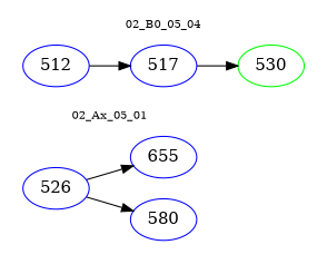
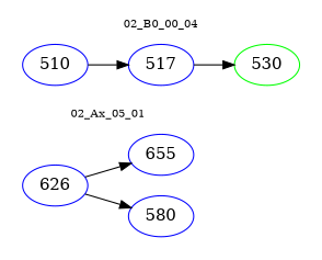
  digraph {
    rankdir=LR
    node [color=blue]
    edge [color=black]
-   n1 [label=526]
+   n1 [label=626]
    n2 [label=580]
    n3 [label=655]
    n4 [label=517]
-   n5 [label=512]
+   n5 [label=510]
    n6 [color=green label=530]
    subgraph cluster_1 {
      color=white
      fontsize=10
      label="02_Ax_05_01"
      n1
      n2
      n3
    }
    subgraph cluster_2 {
      color=white
      fontsize=10
-     label="02_B0_05_04"
+     label="02_B0_00_04"
      n4
      n5
      n6
    }
    n1 -> n2
    n1 -> n3
    n4 -> n6
    n5 -> n4
  }
